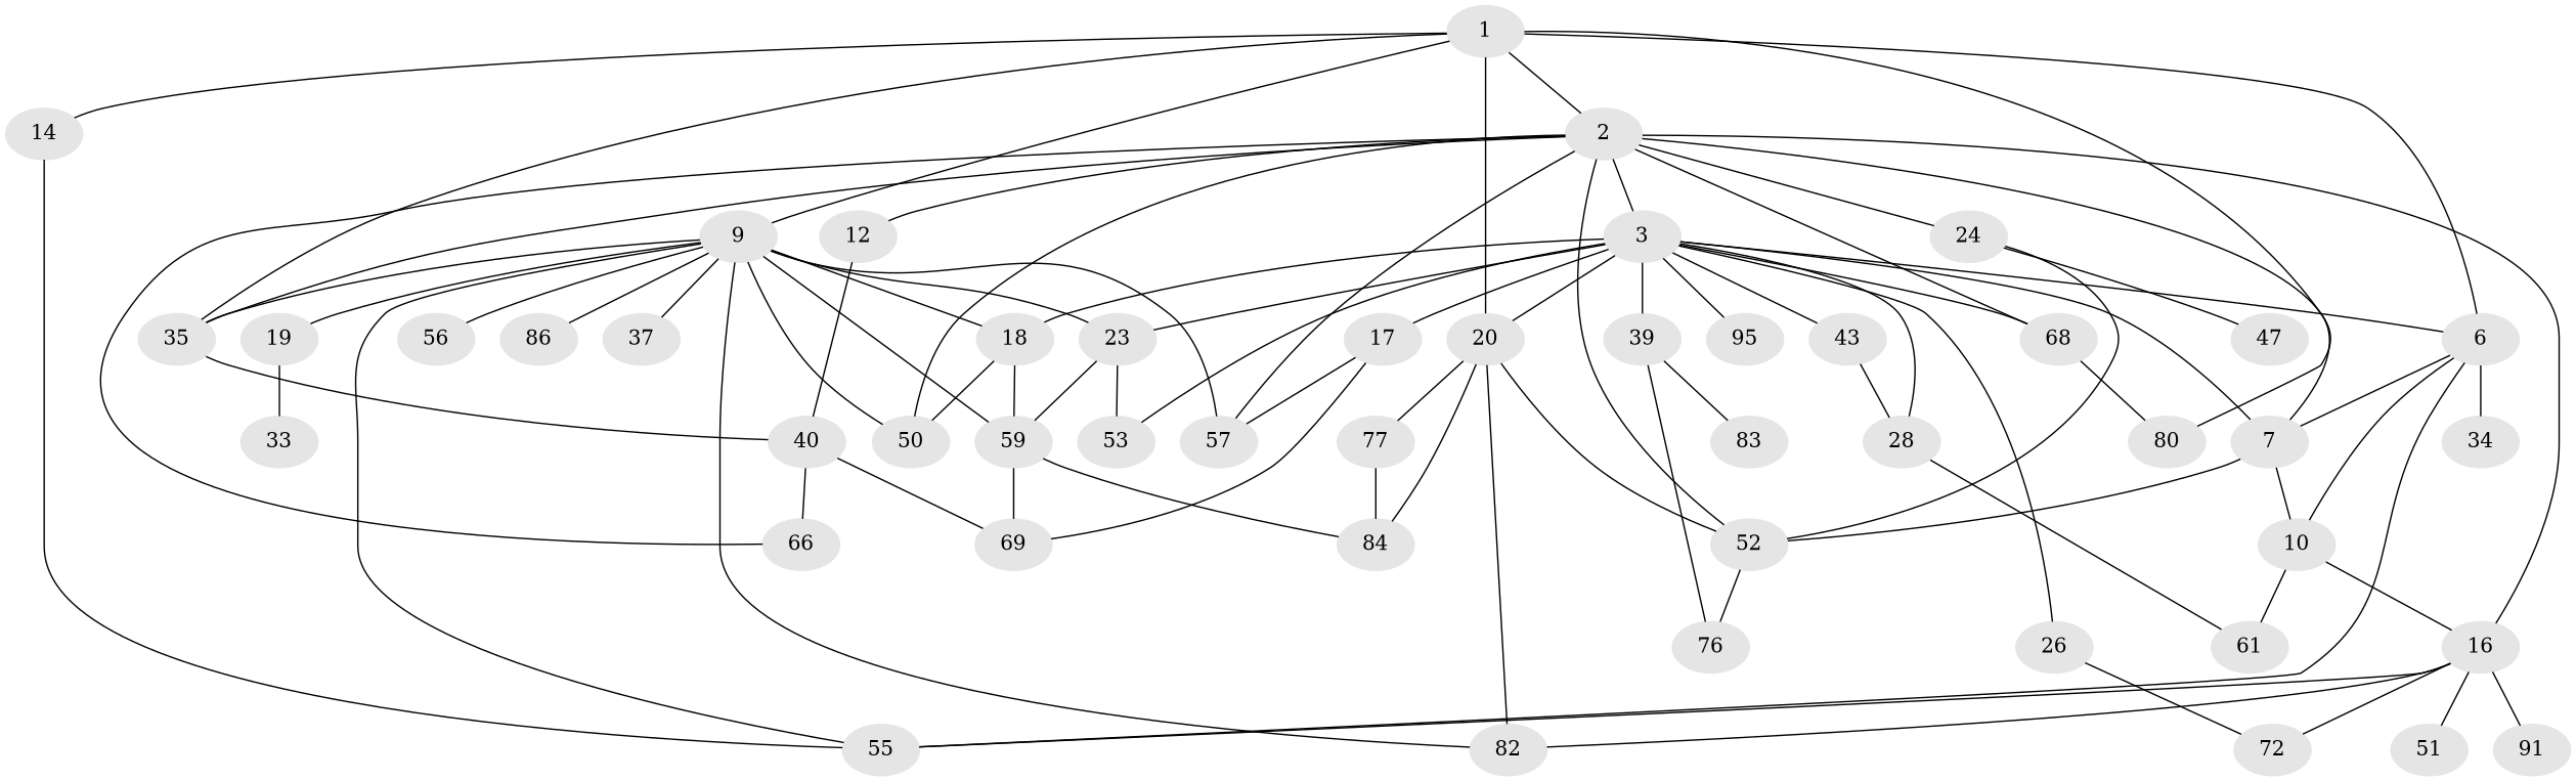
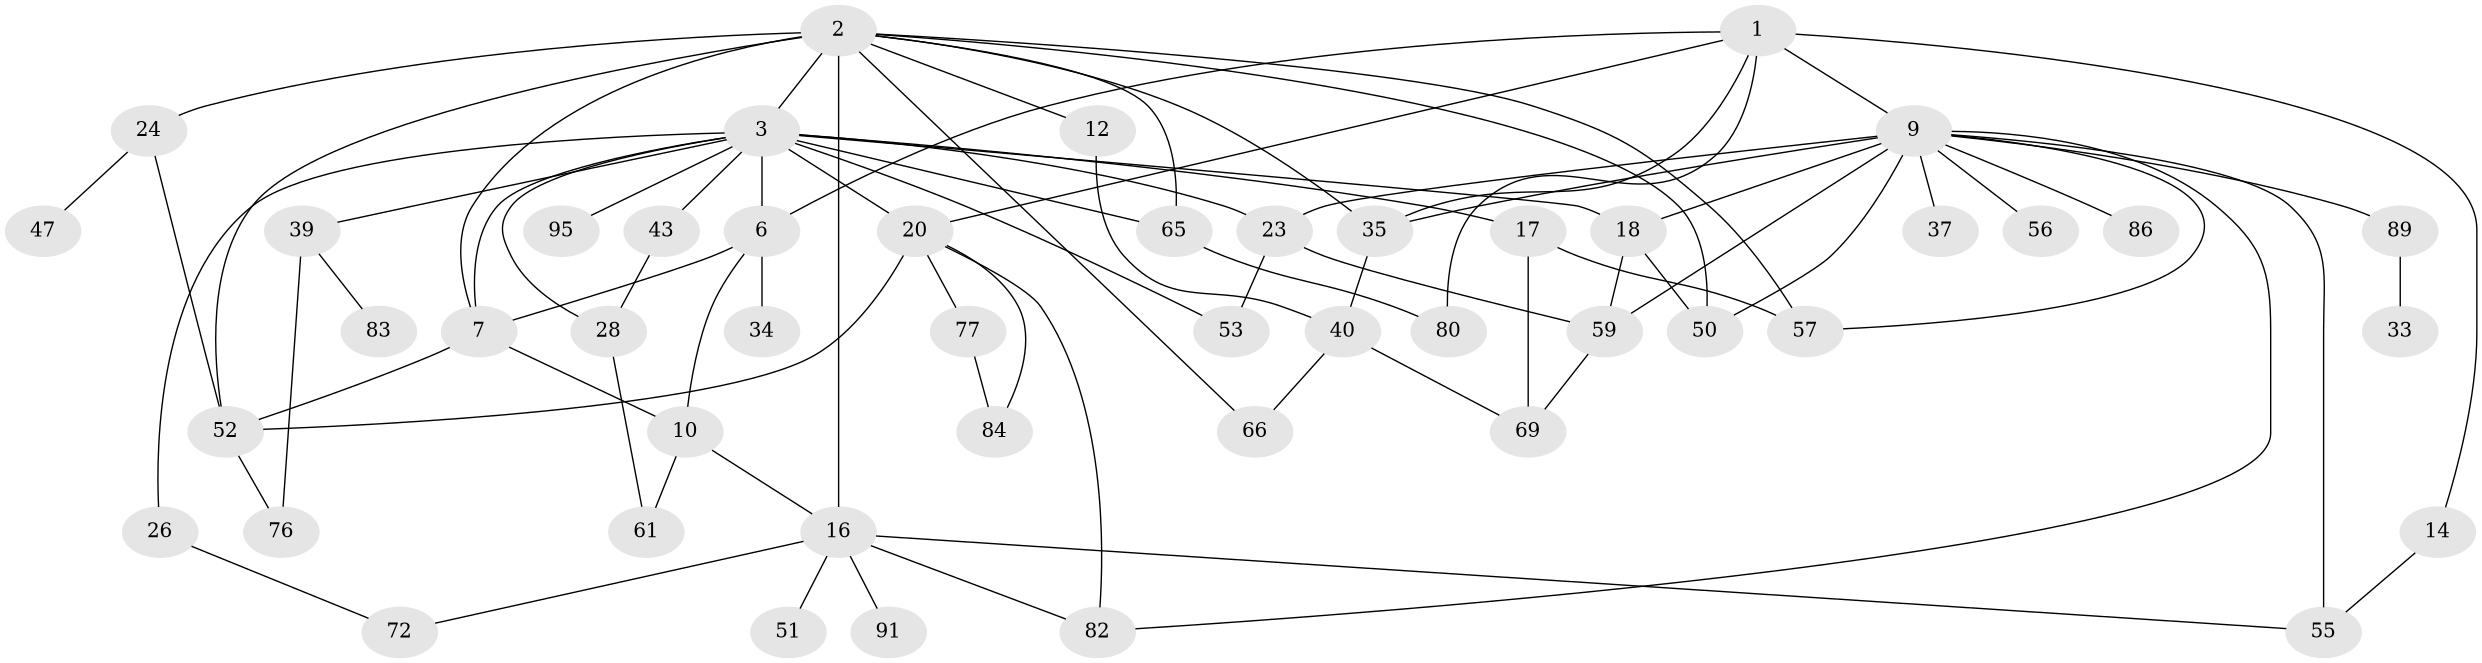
  graph {
    node [color=gray90 style=filled]
    2 [super="+15"]
    35 [super="+88"]
    3 [super="+21+4+11"]
    7
    12
    16 [super="+36+22"]
    24 [super="+44"]
    50 [super="+62+54"]
    52 [super="+78"]
    57 [super="+58"]
    66
-   68 [super="+96"]
+   68 [super="+96" label=65]
    1
    6 [super="+99+8"]
    9 [super="+27+13+46+28"]
    14 [super="+79+31"]
    20 [super="+71+42"]
    80
    10 [super="+41+29"]
    34
    55 [super="+85"]
    18 [super="+30"]
    23 [super="+32"]
-   19
+   19 [label=89]
    37
    56
    59 [super="+75+63"]
    82
    86
    77
    84
    40 [super="+90"]
    17
    26 [super="+65"]
    39 [super="+74"]
    43
    n37 [label=28]
    53
    95
    51
    72 [super="+94"]
    91
    47
    76
    69
    83
    61 [super="+89"]
    33
    2 -- 35
    2 -- 3
    2 -- 7
    2 -- 12
    2 -- 16 [weight=2]
    2 -- 24 [weight=2]
    2 -- 50
    2 -- 52
    2 -- 57
    2 -- 66
    2 -- 68
    35 -- 40
    3 -- 7
    3 -- 68
    3 -- 6
    3 -- 20 [weight=2]
    3 -- 18
    3 -- 23 [weight=2]
    3 -- 17
    3 -- 26
    3 -- 39
    3 -- 43
    3 -- n37
    3 -- 53
    3 -- 95
    7 -- 52
    7 -- 10
    12 -- 40
    16 -- 55
    16 -- 82
    16 -- 51
    16 -- 72
    16 -- 91
    24 -- 52
    24 -- 47
    52 -- 76
    68 -- 80
-   1 -- 2
    1 -- 35
    1 -- 6
    1 -- 9
    1 -- 14
    1 -- 20
    1 -- 80
    6 -- 7
    6 -- 10
    6 -- 34
-   6 -- 55
    9 -- 35
    9 -- 50
    9 -- 57
    9 -- 55
    9 -- 18
    9 -- 23
    9 -- 19
    9 -- 37
    9 -- 56
    9 -- 59 [weight=2]
    9 -- 82
    9 -- 86
    14 -- 55
    20 -- 52
    20 -- 82
    20 -- 77
    20 -- 84
    10 -- 16
    10 -- 61
    18 -- 50
    18 -- 59
    23 -- 59
    23 -- 53
    19 -- 33
-   59 -- 84
    59 -- 69
    77 -- 84
    40 -- 66
    40 -- 69
    17 -- 57
    17 -- 69
    26 -- 72
    39 -- 76
    39 -- 83
    43 -- n37
    n37 -- 61
  }
